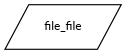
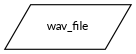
  digraph {
    rankdir=LR
    fontname=Lato
-   n1 [color=black fillcolor=white fontname=Lato fontsize=10 height=0.2 label=file_file shape=parallelogram style=filled width=0.4]
+   n1 [color=black fillcolor=white fontname=Lato fontsize=10 height=0.2 label=wav_file shape=parallelogram style=filled width=0.4]
  }
